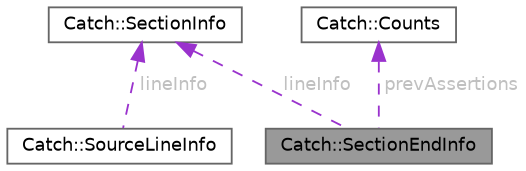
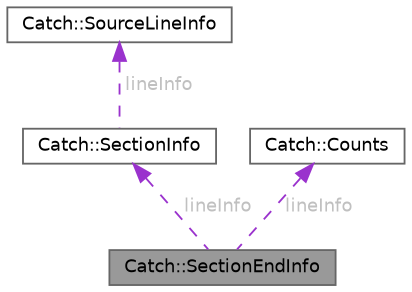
  digraph {
    node [color=gray40 fillcolor=white fontname=Helvetica fontsize=10 shape=box style=filled]
    edge [color=darkorchid3 dir=back fontcolor=grey fontname=Helvetica fontsize=10 labelfontname=Helvetica labelfontsize=10 style=dashed]
    n1 [fillcolor=grey60 fontcolor=black height=0.2 label="Catch::SectionEndInfo" width=0.4]
    n2 [height=0.2 label="Catch::SectionInfo" width=0.4]
    n3 [height=0.2 label="Catch::SourceLineInfo" width=0.4]
    n4 [height=0.2 label="Catch::Counts" width=0.4]
    n2 -> n1 [label=" lineInfo"]
-   n2 -> n3 [label=" lineInfo"]
-   n4 -> n1 [label=" prevAssertions"]
+   n3 -> n2 [label=" lineInfo"]
+   n4 -> n1 [label=" lineInfo"]
  }
